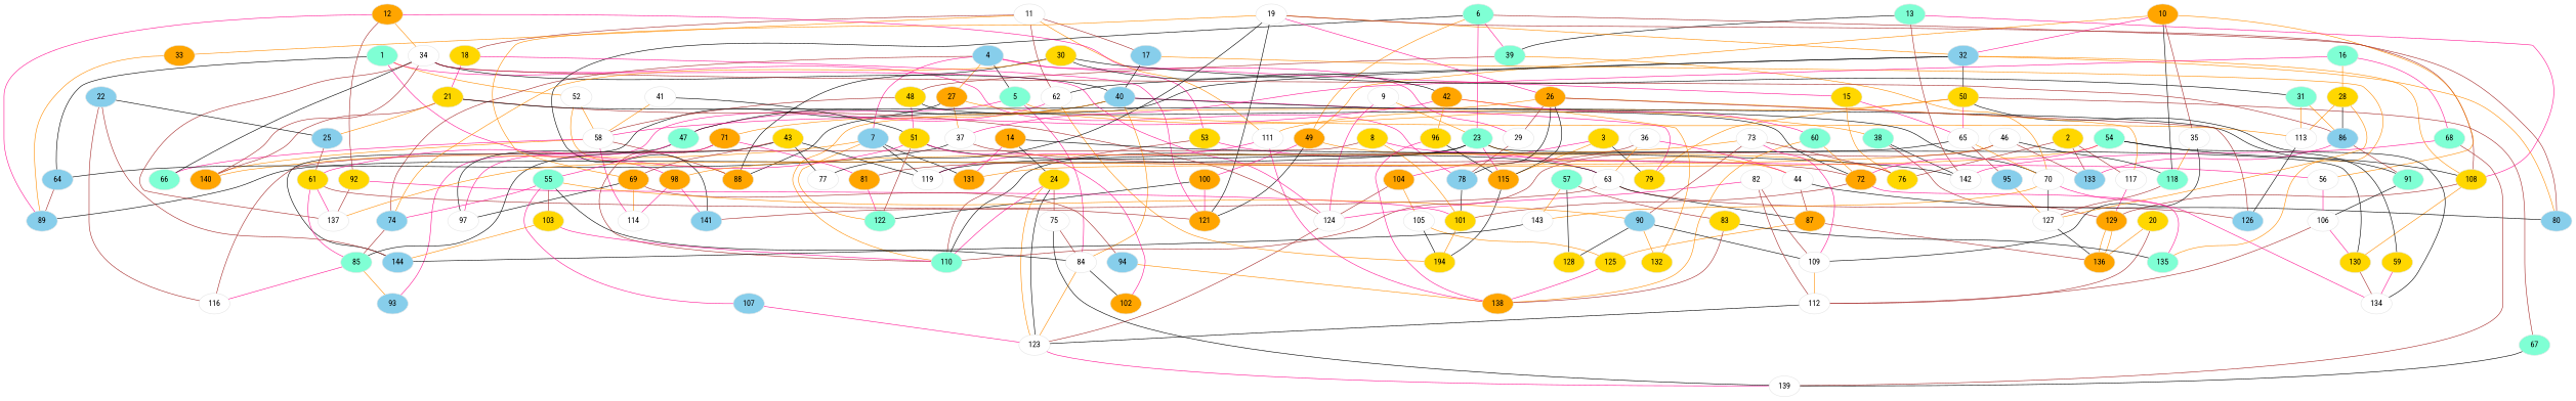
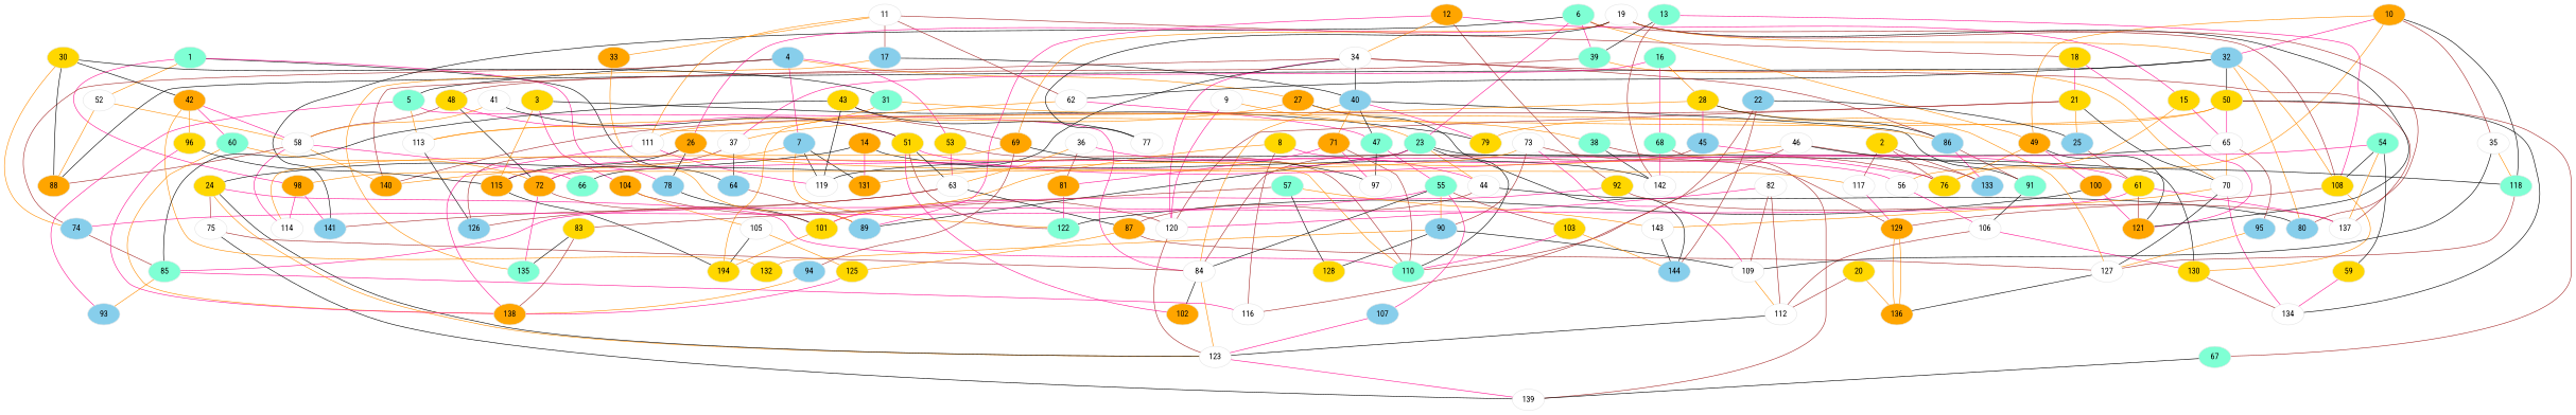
  graph {
    fontname="Roboto Condensed"
    node [color=gray90 fillcolor=white fontname="Roboto Condensed" style=filled]
    edge [color=darkorange fontname="Roboto Condensed"]
    1 [fillcolor=aquamarine]
    52
    64 [fillcolor=skyblue]
    78 [fillcolor=skyblue]
    98 [fillcolor=orange]
    88 [fillcolor=orange]
    58
    89 [fillcolor=skyblue]
    101 [fillcolor=gold]
    141 [fillcolor=skyblue]
    114
    2 [fillcolor=gold]
    76 [fillcolor=gold]
    117
    133 [fillcolor=skyblue]
    129 [fillcolor=orange]
    3 [fillcolor=gold]
    79 [fillcolor=gold]
    104 [fillcolor=orange]
    115 [fillcolor=orange]
-   120 [label=124]
+   120
    105
    n23 [fillcolor=gold label=194]
    4 [fillcolor=skyblue]
    5 [fillcolor=aquamarine]
    7 [fillcolor=skyblue]
    27 [fillcolor=orange]
-   29
    53 [fillcolor=gold]
    74 [fillcolor=skyblue]
    84
    93 [fillcolor=skyblue]
    113
    119
    122 [fillcolor=aquamarine]
    131 [fillcolor=orange]
    140 [fillcolor=orange]
    37
    144 [fillcolor=skyblue]
    38 [fillcolor=aquamarine]
    110 [fillcolor=aquamarine]
    63
    85 [fillcolor=aquamarine]
    123
    102 [fillcolor=orange]
    126 [fillcolor=skyblue]
    6 [fillcolor=aquamarine]
    23 [fillcolor=aquamarine]
    39 [fillcolor=aquamarine]
    49 [fillcolor=orange]
    108 [fillcolor=gold]
    44
    130 [fillcolor=gold]
    70
    48 [fillcolor=gold]
    121 [fillcolor=orange]
    100 [fillcolor=orange]
    8 [fillcolor=gold]
    56
    116
    106
    9
    10 [fillcolor=orange]
    32 [fillcolor=skyblue]
    35
    118 [fillcolor=aquamarine]
    62
    80 [fillcolor=skyblue]
    50 [fillcolor=gold]
    109
    127
    17 [fillcolor=skyblue]
    11
    18 [fillcolor=gold]
    33 [fillcolor=orange]
    111
    40 [fillcolor=skyblue]
    135 [fillcolor=aquamarine]
    21 [fillcolor=gold]
    47 [fillcolor=aquamarine]
    138 [fillcolor=orange]
    12 [fillcolor=orange]
    15 [fillcolor=gold]
    34
    92 [fillcolor=gold]
    65
    86 [fillcolor=skyblue]
    66 [fillcolor=aquamarine]
    137
    13 [fillcolor=aquamarine]
    142
    14 [fillcolor=orange]
    24 [fillcolor=gold]
    75
    95 [fillcolor=skyblue]
    16 [fillcolor=aquamarine]
    28 [fillcolor=gold]
    68 [fillcolor=aquamarine]
+   45 [fillcolor=skyblue]
    72 [fillcolor=orange]
    139
    71 [fillcolor=orange]
    91 [fillcolor=aquamarine]
    25 [fillcolor=skyblue]
    19
    26 [fillcolor=orange]
    69 [fillcolor=orange]
    77
    97
    94 [fillcolor=skyblue]
    20 [fillcolor=gold]
    112
    136 [fillcolor=orange]
    61 [fillcolor=gold]
    134
    143
    22 [fillcolor=skyblue]
    87 [fillcolor=orange]
    30 [fillcolor=gold]
    31 [fillcolor=aquamarine]
    42 [fillcolor=orange]
    60 [fillcolor=aquamarine]
    96 [fillcolor=gold]
    132 [fillcolor=gold]
    67 [fillcolor=aquamarine]
    36
    81 [fillcolor=orange]
    51 [fillcolor=gold]
    55 [fillcolor=aquamarine]
    41
    43 [fillcolor=gold]
    125 [fillcolor=gold]
    46
    90 [fillcolor=skyblue]
    103 [fillcolor=gold]
    107 [fillcolor=skyblue]
    54 [fillcolor=aquamarine]
    59 [fillcolor=gold]
    128 [fillcolor=gold]
    57 [fillcolor=aquamarine]
    83 [fillcolor=gold]
    73
    82
    1 -- 52
    1 -- 64 [color=black]
    1 -- 78 [color=deeppink]
    1 -- 98 [color=deeppink]
    52 -- 88
    52 -- 58
    64 -- 89 [color=brown]
    78 -- 101 [color=black]
    98 -- 141 [color=deeppink]
    98 -- 114 [color=deeppink]
    58 -- 88 [color=brown]
    58 -- 114 [color=deeppink]
    58 -- 140
    58 -- 66 [color=deeppink]
    101 -- n23
    2 -- 76 [color=brown]
    2 -- 117 [color=brown]
    2 -- 133 [color=brown]
    117 -- 129 [color=deeppink]
    129 -- 136
    129 -- 136
    3 -- 79 [color=black]
    3 -- 104 [color=deeppink]
    3 -- 115
    104 -- 120 [color=brown]
    104 -- 105
    115 -- n23 [color=black]
    120 -- 123 [color=brown]
    105 -- n23 [color=black]
    105 -- 125
    4 -- 5 [color=black]
    4 -- 7 [color=deeppink]
    4 -- 27
-   4 -- 29 [color=deeppink]
    4 -- 53 [color=deeppink]
    4 -- 74 [color=brown]
    5 -- 84 [color=deeppink]
    5 -- 93 [color=deeppink]
    5 -- 113
    7 -- 119 [color=black]
    7 -- 122
    7 -- 131 [color=black]
    7 -- 140
    27 -- 37
    27 -- 144 [color=black]
    27 -- 38
-   29 -- 78 [color=brown]
    53 -- 110 [color=brown]
    53 -- 63 [color=deeppink]
    74 -- 85 [color=brown]
    84 -- 123
    84 -- 102 [color=black]
    113 -- 126 [color=black]
    37 -- 64 [color=black]
    37 -- 72 [color=brown]
    38 -- 129 [color=brown]
    38 -- 142 [color=black]
    63 -- 141 [color=brown]
    63 -- 126 [color=brown]
    63 -- 87 [color=black]
    85 -- 93
    85 -- 116 [color=deeppink]
    123 -- 139 [color=deeppink]
    6 -- 141 [color=black]
    6 -- 23 [color=deeppink]
    6 -- 39 [color=deeppink]
    6 -- 49
    6 -- 108 [color=brown]
    23 -- 89 [color=black]
    23 -- 115 [color=deeppink]
    23 -- 110 [color=black]
    23 -- 44
    23 -- 130 [color=black]
    39 -- 70
    39 -- 48 [color=brown]
    49 -- 76
    49 -- 121 [color=black]
    49 -- 100 [color=deeppink]
    108 -- 129 [color=brown]
    108 -- 130
    44 -- 80 [color=black]
    44 -- 87 [color=brown]
    130 -- 134 [color=brown]
    70 -- 127 [color=black]
    70 -- 134 [color=deeppink]
    70 -- 143
    48 -- 58 [color=brown]
    48 -- 72 [color=black]
    48 -- 51 [color=deeppink]
    100 -- 122 [color=black]
    100 -- 121 [color=deeppink]
    8 -- 101
    8 -- 56 [color=deeppink]
    8 -- 116 [color=brown]
    56 -- 106 [color=deeppink]
    106 -- 130 [color=deeppink]
    106 -- 112 [color=brown]
    9 -- 120 [color=deeppink]
    9 -- 23
    10 -- 49
    10 -- 56
    10 -- 32 [color=deeppink]
    10 -- 35 [color=brown]
    10 -- 118 [color=black]
    32 -- 88 [color=black]
    32 -- 108
    32 -- 62 [color=black]
    32 -- 80
    32 -- 50 [color=black]
    35 -- 118
    35 -- 109 [color=black]
    118 -- 127 [color=brown]
    62 -- n23
    62 -- 47 [color=deeppink]
    50 -- 79
    50 -- 111
    50 -- 65 [color=deeppink]
    50 -- 134 [color=black]
    50 -- 67 [color=brown]
    109 -- 112
    127 -- 136 [color=black]
    17 -- 40 [color=black]
    17 -- 135
    11 -- 62 [color=brown]
    11 -- 17 [color=brown]
    11 -- 18 [color=brown]
    11 -- 33
    11 -- 111
    18 -- 121 [color=deeppink]
    18 -- 21 [color=deeppink]
    33 -- 89
    111 -- 119 [color=deeppink]
    111 -- 138 [color=deeppink]
    40 -- 79 [color=deeppink]
    40 -- 84
    40 -- 47 [color=black]
    40 -- 71
    40 -- 91 [color=black]
    21 -- 120 [color=brown]
    21 -- 140 [color=brown]
    21 -- 70 [color=black]
    21 -- 25
    47 -- 97 [color=black]
    47 -- 55 [color=deeppink]
    12 -- 89 [color=deeppink]
    12 -- 15 [color=deeppink]
    12 -- 34
    12 -- 92 [color=brown]
    15 -- 76
    15 -- 65 [color=deeppink]
    34 -- 120 [color=deeppink]
    34 -- 140 [color=brown]
    34 -- 40 [color=black]
    34 -- 86 [color=brown]
    34 -- 66 [color=black]
    34 -- 137 [color=brown]
    92 -- 101 [color=deeppink]
    92 -- 137 [color=brown]
    65 -- 119 [color=black]
    65 -- 70
    65 -- 95 [color=brown]
    86 -- 133 [color=deeppink]
    86 -- 91 [color=brown]
    13 -- 39 [color=black]
    13 -- 108 [color=deeppink]
    13 -- 142 [color=brown]
    14 -- 131 [color=deeppink]
    14 -- 142 [color=black]
    14 -- 24 [color=black]
    24 -- 110 [color=deeppink]
    24 -- 123
    24 -- 123 [color=black]
    24 -- 75 [color=brown]
    75 -- 84 [color=brown]
    75 -- 139 [color=black]
    95 -- 127
    16 -- 37 [color=deeppink]
    16 -- 28
    16 -- 68 [color=deeppink]
    28 -- 113
    28 -- 127
    28 -- 86 [color=black]
+   28 -- 45 [color=deeppink]
    68 -- 142 [color=deeppink]
    68 -- 139 [color=brown]
+   45 -- 76 [color=deeppink]
+   45 -- 84 [color=brown]
    72 -- 101 [color=brown]
    72 -- 135 [color=deeppink]
    71 -- 110 [color=brown]
    71 -- 97 [color=deeppink]
    71 -- 81 [color=deeppink]
    91 -- 106 [color=black]
    25 -- 61 [color=brown]
    19 -- 121 [color=black]
    19 -- 32
    19 -- 80 [color=brown]
    19 -- 26 [color=deeppink]
    19 -- 69
    19 -- 77 [color=black]
    26 -- 78 [color=black]
    26 -- 117
    26 -- 115 [color=black]
-   26 -- 29 [color=brown]
    26 -- 110
    26 -- 126 [color=brown]
    69 -- 114
    69 -- 97 [color=black]
    69 -- 94 [color=brown]
    94 -- 138
    20 -- 112 [color=brown]
    20 -- 136
    112 -- 123 [color=black]
    61 -- 85 [color=deeppink]
    61 -- 121 [color=brown]
    61 -- 137 [color=deeppink]
    143 -- 144 [color=black]
    22 -- 144 [color=brown]
    22 -- 116 [color=brown]
    22 -- 25 [color=black]
-   87 -- 136 [color=brown]
+   87 -- 127 [color=brown]
    87 -- 125
    30 -- 88 [color=black]
    30 -- 74
    30 -- 31 [color=black]
    30 -- 42 [color=black]
    31 -- 113
    31 -- 86
    42 -- 58 [color=deeppink]
    42 -- 60 [color=deeppink]
    42 -- 96
    42 -- 132
    60 -- 138
    60 -- 72
    96 -- 115 [color=black]
    96 -- 138 [color=deeppink]
    67 -- 139 [color=black]
    36 -- 63
    36 -- 44 [color=deeppink]
    36 -- 81 [color=brown]
    81 -- 122 [color=deeppink]
    51 -- 122 [color=brown]
    51 -- 63 [color=black]
    51 -- 102 [color=deeppink]
    51 -- 61 [color=deeppink]
    55 -- 74 [color=deeppink]
    55 -- 84 [color=black]
    55 -- 90
    55 -- 103 [color=brown]
    55 -- 107 [color=deeppink]
    41 -- 58
    41 -- 51 [color=black]
    43 -- 119 [color=black]
    43 -- 85 [color=black]
    43 -- 69 [color=brown]
    43 -- 77 [color=black]
    125 -- 138 [color=deeppink]
    46 -- 133 [color=brown]
    46 -- 131
    46 -- 110 [color=brown]
    46 -- 118 [color=black]
    90 -- 109 [color=black]
    90 -- 132
    90 -- 128 [color=black]
    103 -- 144
    103 -- 110 [color=deeppink]
    107 -- 123 [color=deeppink]
    54 -- 108 [color=black]
    54 -- 137
    54 -- 72 [color=deeppink]
    54 -- 59 [color=black]
    59 -- 134 [color=deeppink]
    57 -- 143
    57 -- 128 [color=black]
    57 -- 83 [color=brown]
    83 -- 135 [color=black]
    83 -- 138 [color=brown]
    73 -- 98
    73 -- 76 [color=brown]
    73 -- 109 [color=deeppink]
    73 -- 90 [color=brown]
    82 -- 120 [color=deeppink]
    82 -- 109 [color=brown]
    82 -- 112 [color=brown]
  }
